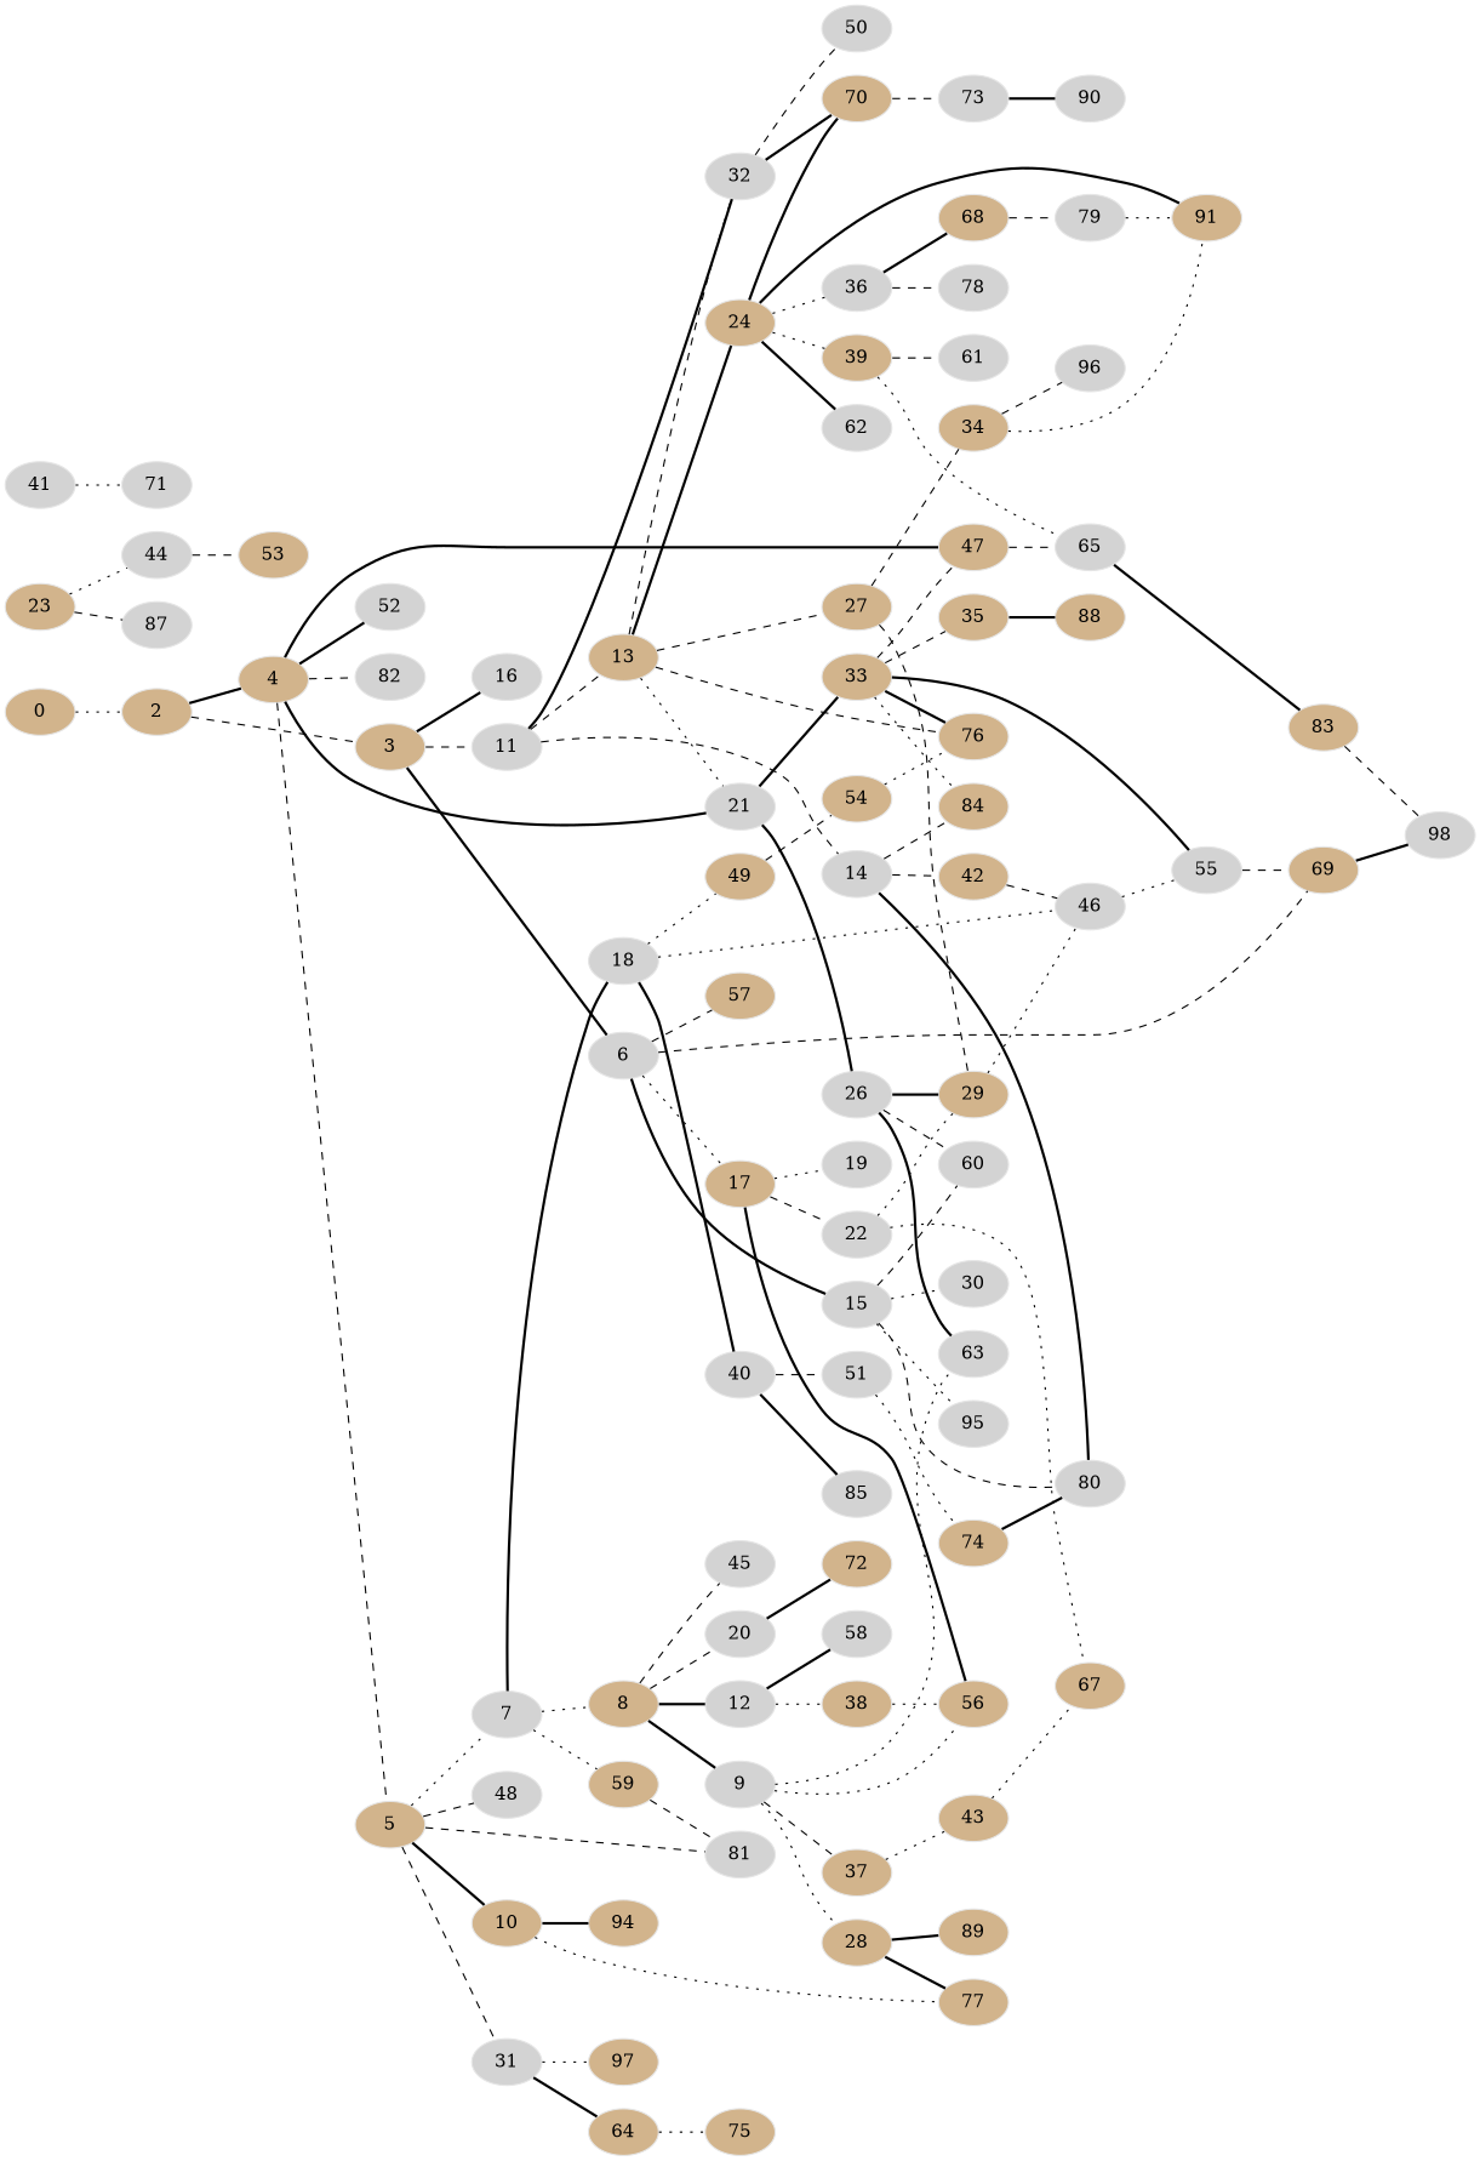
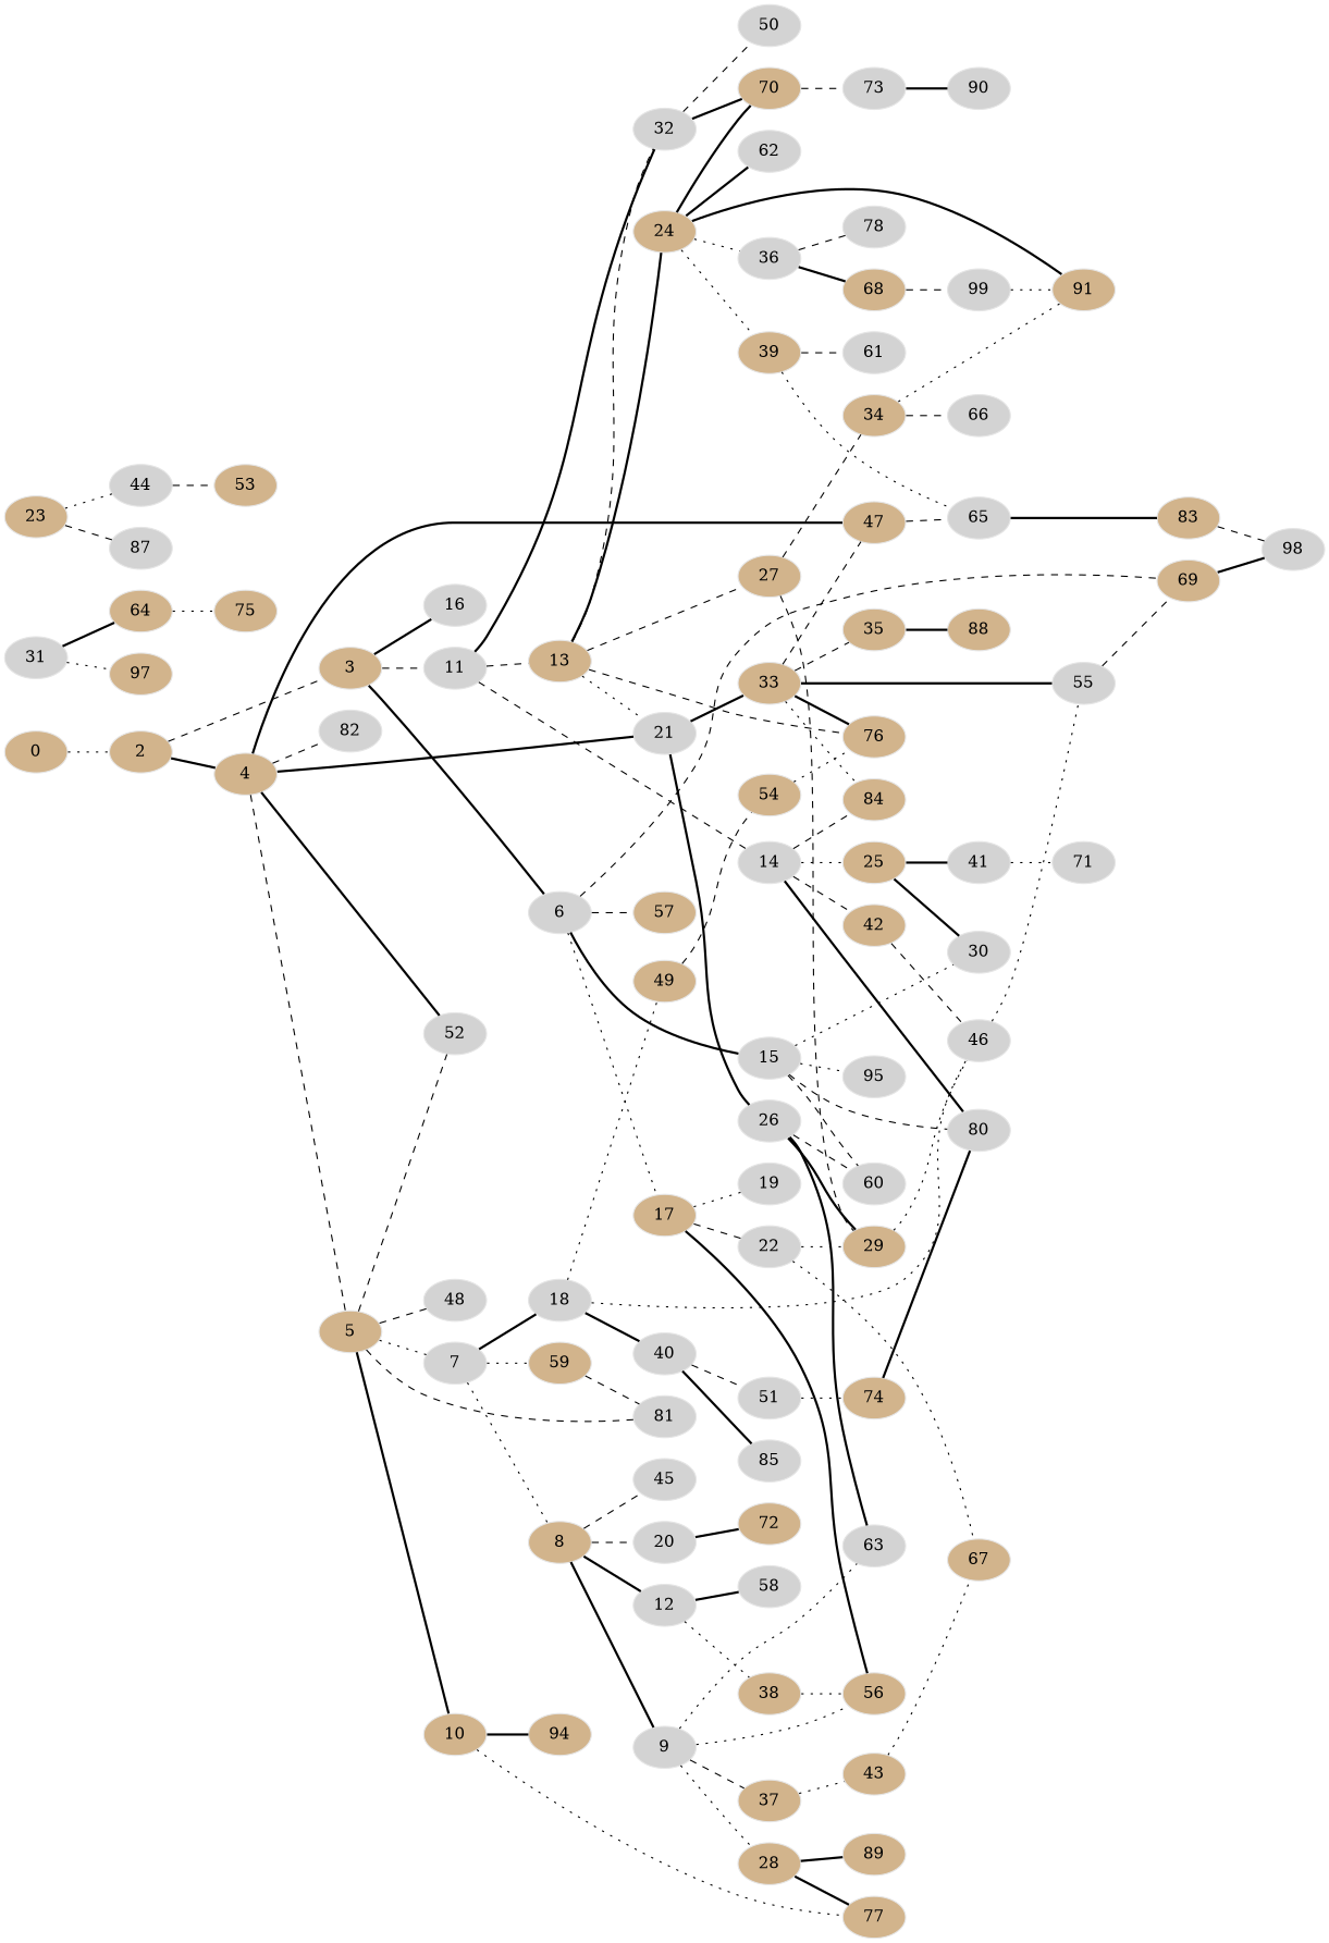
  graph {
    rankdir=LR
    node [color=gray90 fillcolor=tan style=filled]
    edge [style=dashed]
    n1 [label=0]
    2
    3
    4
    6 [fillcolor=lightgrey]
    11 [fillcolor=lightgrey]
    16 [fillcolor=lightgrey]
    5
    21 [fillcolor=lightgrey]
    47
    52 [fillcolor=lightgrey]
    82 [fillcolor=lightgrey]
    15 [fillcolor=lightgrey]
    17
    57
    69
    13
    14 [fillcolor=lightgrey]
    32 [fillcolor=lightgrey]
    7 [fillcolor=lightgrey]
    10
    31 [fillcolor=lightgrey]
    48 [fillcolor=lightgrey]
    81 [fillcolor=lightgrey]
    26 [fillcolor=lightgrey]
    33
    65 [fillcolor=lightgrey]
    8
    18 [fillcolor=lightgrey]
    59
    77
    94
    64
    n34 [label=97]
    80 [fillcolor=lightgrey]
    30 [fillcolor=lightgrey]
    60 [fillcolor=lightgrey]
    95 [fillcolor=lightgrey]
    56
    19 [fillcolor=lightgrey]
    22 [fillcolor=lightgrey]
    n42 [fillcolor=lightgrey label=98]
    9 [fillcolor=lightgrey]
    12 [fillcolor=lightgrey]
    20 [fillcolor=lightgrey]
    45 [fillcolor=lightgrey]
    40 [fillcolor=lightgrey]
    46 [fillcolor=lightgrey]
    49
    28
    37
    63 [fillcolor=lightgrey]
    38
    58 [fillcolor=lightgrey]
    72
    89
    43
    24
    27
    76
+   25
    42
    84
    44 [fillcolor=lightgrey]
    23
    87 [fillcolor=lightgrey]
    36 [fillcolor=lightgrey]
    39
    62 [fillcolor=lightgrey]
    70
    91
    29
    34
    50 [fillcolor=lightgrey]
    41 [fillcolor=lightgrey]
    68
    78 [fillcolor=lightgrey]
    67
    51 [fillcolor=lightgrey]
    85 [fillcolor=lightgrey]
    55 [fillcolor=lightgrey]
    54
    35
    53
    61 [fillcolor=lightgrey]
    73 [fillcolor=lightgrey]
    71 [fillcolor=lightgrey]
-   66 [fillcolor=lightgrey label=96]
+   66 [fillcolor=lightgrey]
    75
    88
-   79 [fillcolor=lightgrey]
+   79 [fillcolor=lightgrey label=99]
    83
    74
    90 [fillcolor=lightgrey]
    n1 -- 2 [style=dotted]
    2 -- 3
    2 -- 4 [style=bold]
    3 -- 6 [style=bold]
    3 -- 11
    3 -- 16 [style=bold]
    4 -- 5
    4 -- 21 [style=bold]
    4 -- 47 [style=bold]
    4 -- 52 [style=bold]
    4 -- 82
    6 -- 15 [style=bold]
    6 -- 17 [style=dotted]
    6 -- 57
    6 -- 69
    11 -- 13
    11 -- 14
    11 -- 32 [style=bold]
    5 -- 7 [style=dotted]
    5 -- 10 [style=bold]
-   5 -- 31
+   5 -- 52
    5 -- 48
    5 -- 81
    21 -- 26 [style=bold]
    21 -- 33 [style=bold]
    47 -- 65
    15 -- 80
    15 -- 30 [style=dotted]
    15 -- 60
    15 -- 95 [style=dotted]
    17 -- 56 [style=bold]
    17 -- 19 [style=dotted]
    17 -- 22
    69 -- n42 [style=bold]
    13 -- 21 [style=dotted]
    13 -- 32
    13 -- 24 [style=bold]
    13 -- 27
    13 -- 76
    14 -- 80 [style=bold]
+   14 -- 25 [style=dotted]
    14 -- 42
    14 -- 84
    32 -- 70 [style=bold]
    32 -- 50
    7 -- 8 [style=dotted]
    7 -- 18 [style=bold]
    7 -- 59 [style=dotted]
    10 -- 77 [style=dotted]
    10 -- 94 [style=bold]
    31 -- 64 [style=bold]
    31 -- n34 [style=dotted]
    26 -- 60
    26 -- 63 [style=bold]
    26 -- 29 [style=bold]
    33 -- 47
    33 -- 76 [style=bold]
    33 -- 84 [style=dotted]
    33 -- 55 [style=bold]
    33 -- 35
    65 -- 83 [style=bold]
    8 -- 9 [style=bold]
    8 -- 12 [style=bold]
    8 -- 20
    8 -- 45
    18 -- 40 [style=bold]
    18 -- 46 [style=dotted]
    18 -- 49 [style=dotted]
    59 -- 81
    64 -- 75 [style=dotted]
    22 -- 29 [style=dotted]
    22 -- 67 [style=dotted]
    9 -- 56 [style=dotted]
    9 -- 28 [style=dotted]
    9 -- 37
    9 -- 63 [style=dotted]
    12 -- 38 [style=dotted]
    12 -- 58 [style=bold]
    20 -- 72 [style=bold]
    40 -- 51
    40 -- 85 [style=bold]
    46 -- 55 [style=dotted]
    49 -- 54
    28 -- 77 [style=bold]
    28 -- 89 [style=bold]
    37 -- 43 [style=dotted]
    38 -- 56 [style=dotted]
    43 -- 67 [style=dotted]
    24 -- 36 [style=dotted]
    24 -- 39 [style=dotted]
    24 -- 62 [style=bold]
    24 -- 70 [style=bold]
    24 -- 91 [style=bold]
    27 -- 29
    27 -- 34
+   25 -- 30 [style=bold]
+   25 -- 41 [style=bold]
    42 -- 46
    44 -- 53
    23 -- 44 [style=dotted]
    23 -- 87
    36 -- 68 [style=bold]
    36 -- 78
    39 -- 65 [style=dotted]
    39 -- 61
    70 -- 73
    29 -- 46 [style=dotted]
    34 -- 91 [style=dotted]
    34 -- 66
    41 -- 71 [style=dotted]
    68 -- 79
    51 -- 74 [style=dotted]
    55 -- 69
    54 -- 76 [style=dotted]
    35 -- 88 [style=bold]
    73 -- 90 [style=bold]
    79 -- 91 [style=dotted]
    83 -- n42
    74 -- 80 [style=bold]
  }
